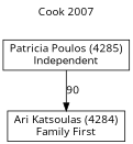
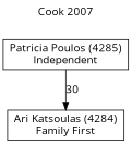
  digraph {
    label="Cook 2007"
    labelloc=t
    mclimit=10
    fontname="Open Sans"
    node [shape=box fontname="Open Sans"]
    n1 [label="Ari Katsoulas (4284)\nFamily First"]
    n2 [label="Patricia Poulos (4285)\nIndependent"]
-   n2 -> n1 [label=90 fontname="Open Sans"]
+   n2 -> n1 [label=30 fontname="Open Sans"]
  }
